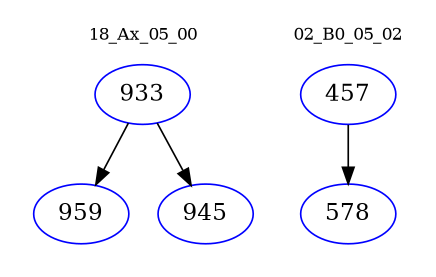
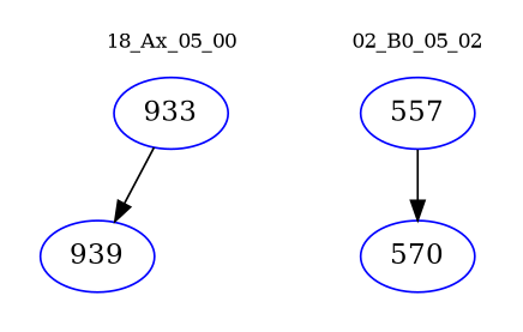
  digraph {
    node [color=blue]
    edge [color=black]
    n1 [label=933]
-   n2 [label=959]
-   n3 [label=945]
-   n4 [label=457]
-   n5 [label=578]
+   n2 [label=939]
+   n4 [label=557]
+   n5 [label=570]
    subgraph cluster_1 {
      color=white
      fontsize=10
      label="18_Ax_05_00"
      n1
      n2
-     n3
    }
    subgraph cluster_2 {
      color=white
      fontsize=10
      label="02_B0_05_02"
      n4
      n5
    }
    n1 -> n2
-   n1 -> n3
    n4 -> n5
  }
